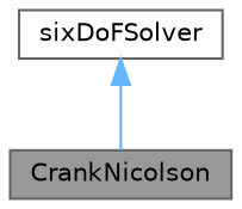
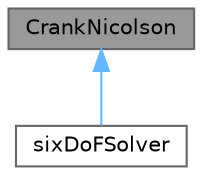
  digraph {
    node [color=gray40 fontname=Helvetica fontsize=10 shape=box style=filled]
    n1 [fillcolor=grey60 fontcolor=black height=0.2 label=CrankNicolson width=0.4]
    n2 [fillcolor=white height=0.2 label=sixDoFSolver width=0.4]
-   n2 -> n1 [color=steelblue1 dir=back fontname=Helvetica fontsize=10 labelfontname=Helvetica labelfontsize=10 style=solid]
+   n1 -> n2 [color=steelblue1 dir=back fontname=Helvetica fontsize=10 labelfontname=Helvetica labelfontsize=10 style=solid]
  }
